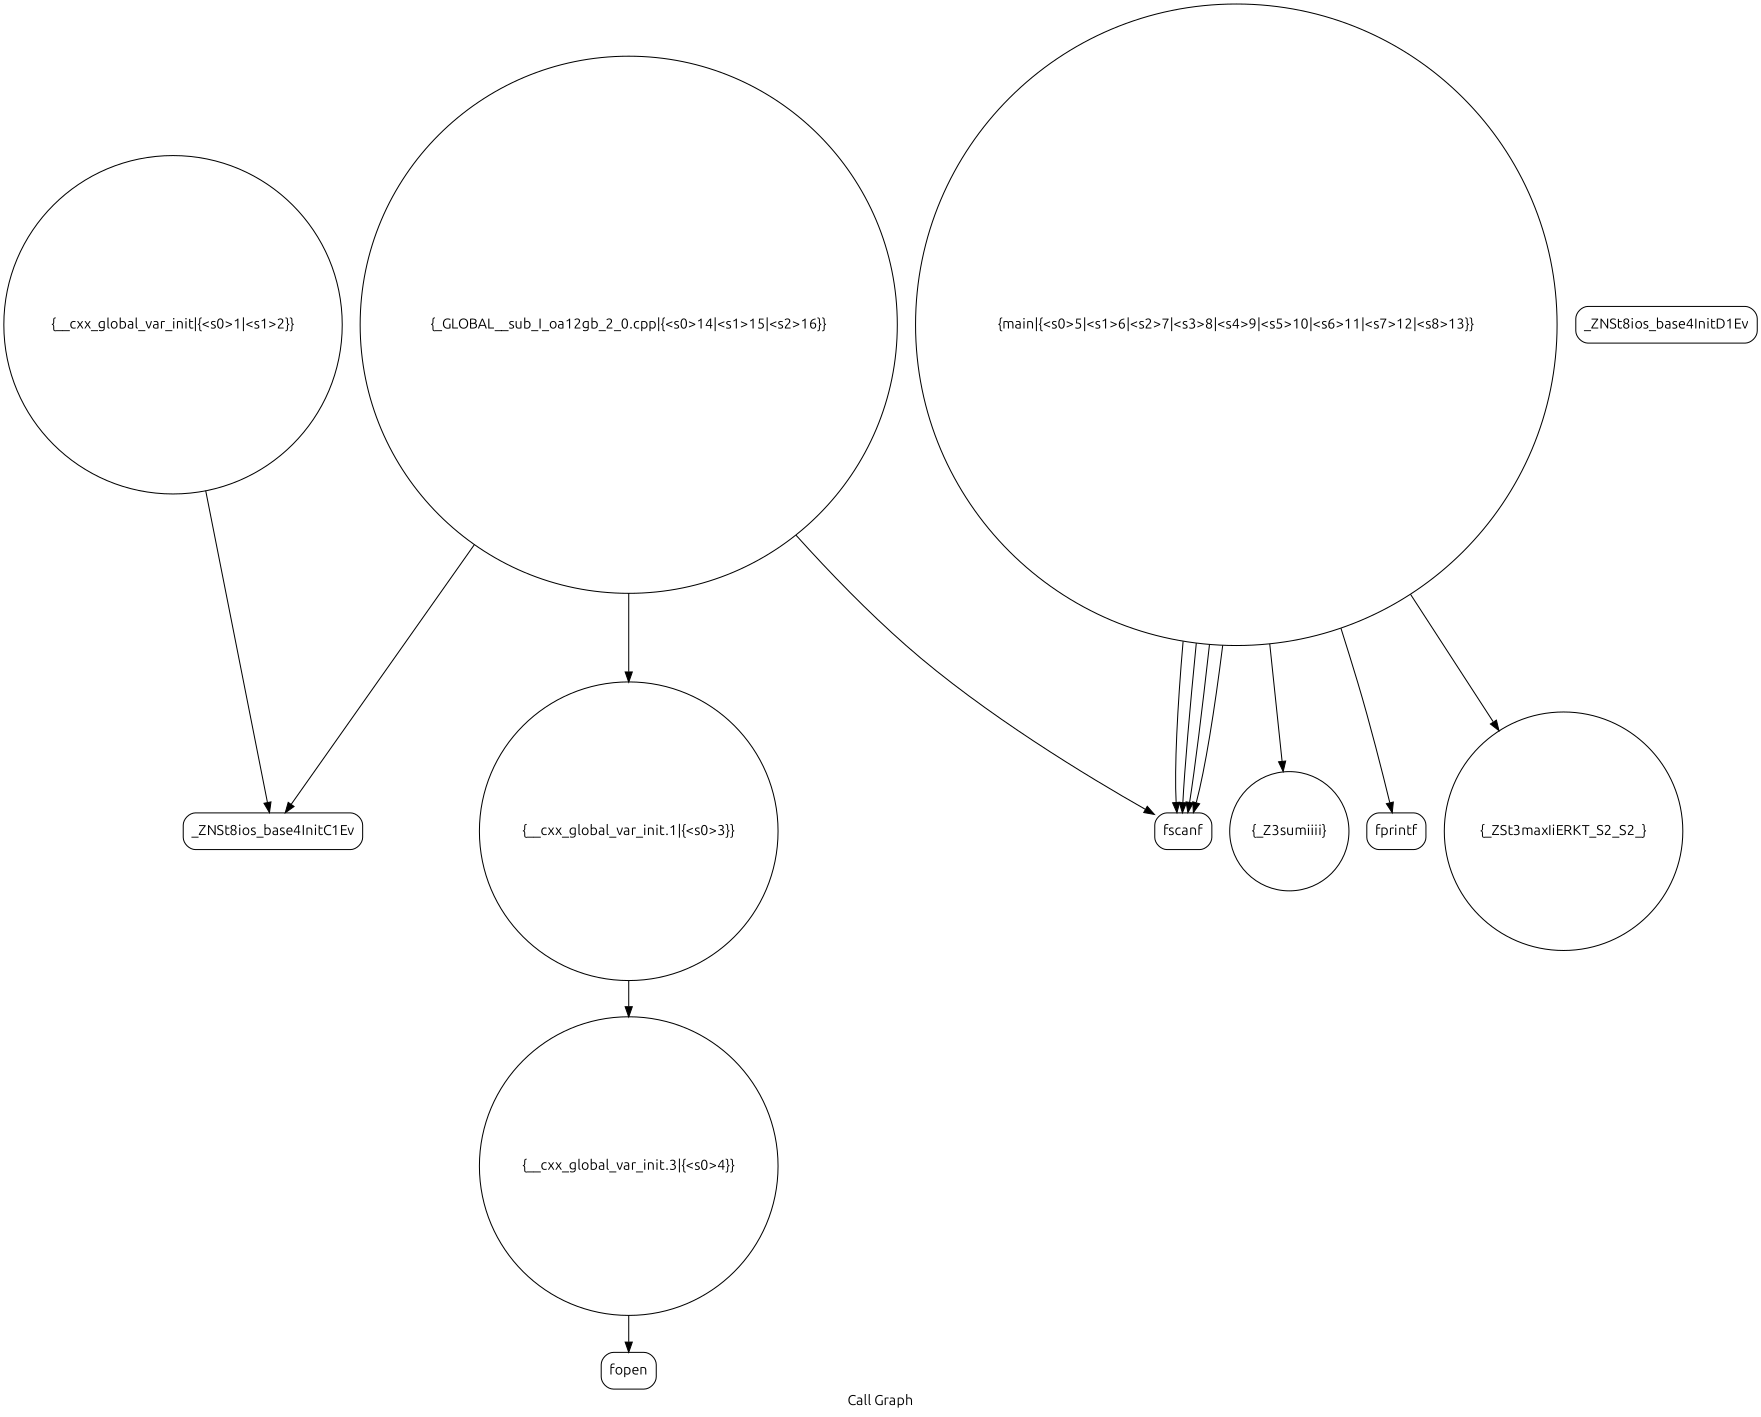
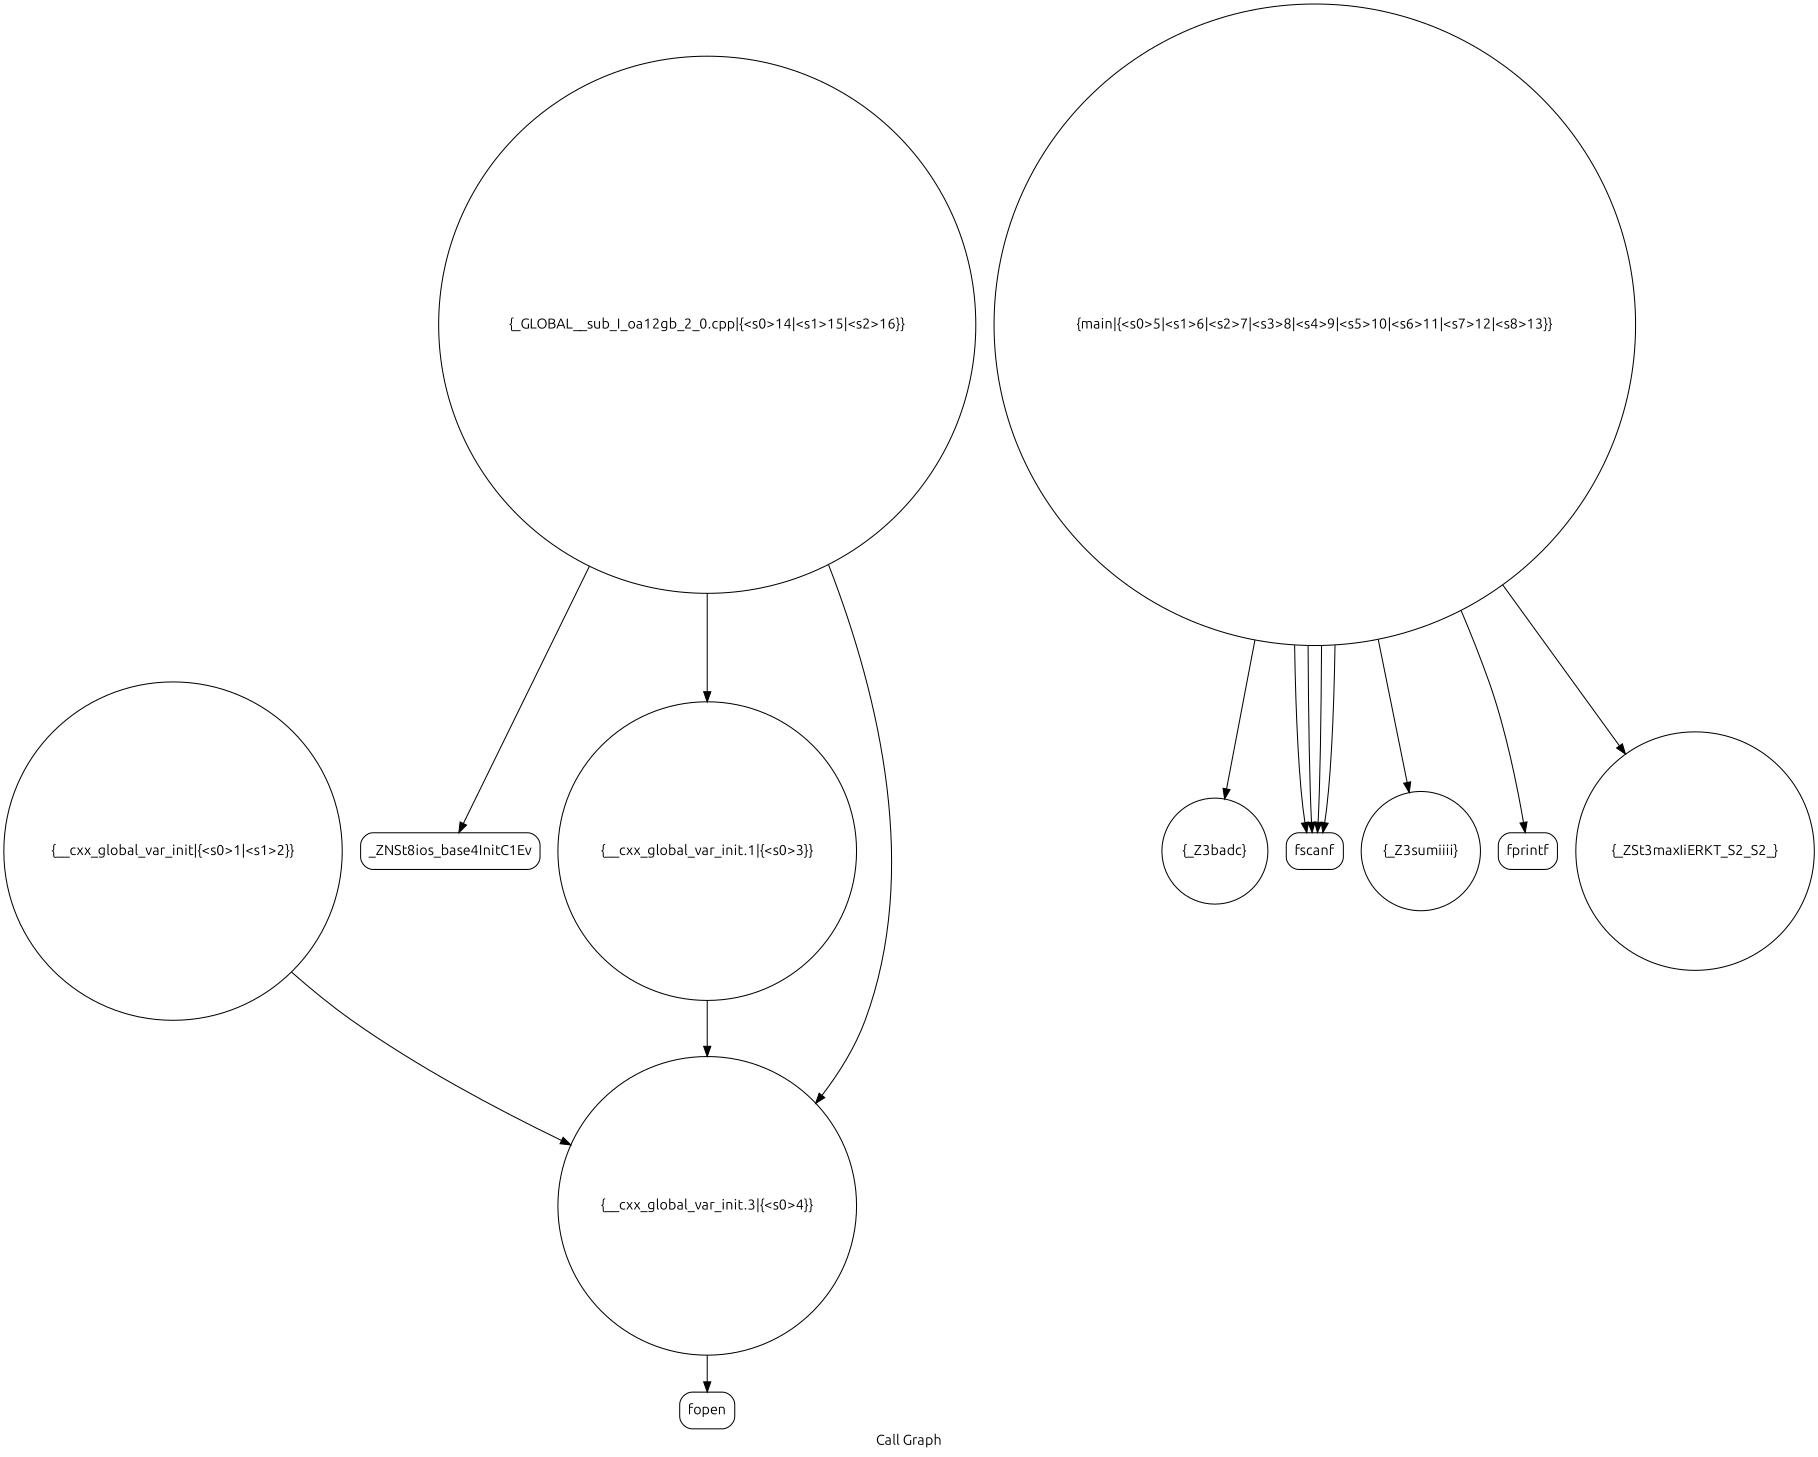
  digraph {
    fontname=Ubuntu
    label="Call Graph"
    node [fontname=Ubuntu shape=circle]
    edge [color=black fontname=Ubuntu tailport=s0]
    n1 [label="{__cxx_global_var_init|{<s0>1|<s1>2}}"]
    n2 [label="{_ZNSt8ios_base4InitC1Ev}" shape=Mrecord]
+   n3 [label="{_Z3badc}"]
    n4 [label="{_GLOBAL__sub_I_oa12gb_2_0.cpp|{<s0>14|<s1>15|<s2>16}}"]
    n5 [label="{__cxx_global_var_init.1|{<s0>3}}"]
    n6 [label="{__cxx_global_var_init.3|{<s0>4}}"]
    n7 [label="{fopen}" shape=Mrecord]
-   n8 [label="{_ZNSt8ios_base4InitD1Ev}" shape=Mrecord]
    n9 [label="{fscanf}" shape=Mrecord]
    n10 [label="{_Z3sumiiii}"]
    n11 [label="{fprintf}" shape=Mrecord]
    n12 [label="{main|{<s0>5|<s1>6|<s2>7|<s3>8|<s4>9|<s5>10|<s6>11|<s7>12|<s8>13}}"]
    n13 [label="{_ZSt3maxIiERKT_S2_S2_}"]
-   n1 -> n2
+   n1 -> n6
    n4 -> n2
    n4 -> n5 [tailport=s1]
-   n4 -> n9 [tailport=s2]
+   n4 -> n6 [tailport=s2]
    n5 -> n6
    n6 -> n7
+   n12 -> n3 [tailport=s5]
    n12 -> n9
    n12 -> n9 [tailport=s1]
    n12 -> n9 [tailport=s2]
    n12 -> n9 [tailport=s3]
    n12 -> n10 [tailport=s6]
    n12 -> n11 [tailport=s8]
    n12 -> n13 [tailport=s7]
  }
